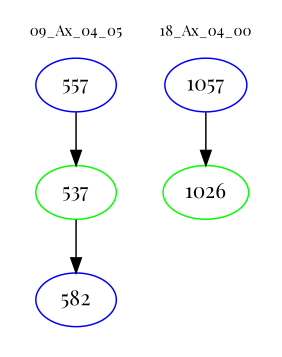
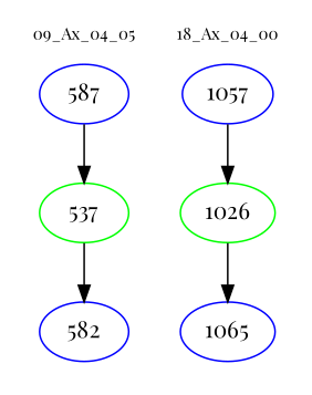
  digraph {
    fontname="Playfair Display"
    node [color=blue fontname="Playfair Display"]
    edge [color=black fontname="Playfair Display"]
-   n1 [label=557]
+   n1 [label=587]
    n2 [color=green label=537]
    n3 [label=582]
    n4 [label=1057]
    n5 [color=green label=1026]
+   n6 [label=1065]
    subgraph cluster_1 {
      color=white
      fontsize=10
      label="09_Ax_04_05"
      n1
      n2
      n3
    }
    subgraph cluster_2 {
      color=white
      fontsize=10
      label="18_Ax_04_00"
      n4
      n5
+     n6
    }
    n1 -> n2
    n2 -> n3
    n4 -> n5
+   n5 -> n6
  }
